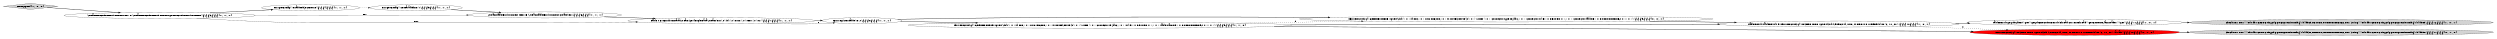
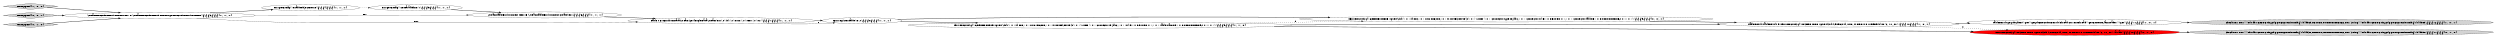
  digraph {
    rankdir=LR
    node [fillcolor=white shape=ellipse style=filled]
    edge [style=bold]
    n1 [label="env.getConfig().enableObjectReuse()@@@4@@@['1', '1', '1']"]
    n2 [label="env.getConfig().setParallelism(1)@@@5@@@['1', '1', '1']"]
    n3 [label="StreamTableEnvironment tEnv = StreamTableEnvironment.create(env)@@@6@@@['1', '1', '1']"]
    n4 [label="Table t = tEnv.fromDataStream(get4TupleDataStream(env),$(\"id\"),$(\"num\"),$(\"text\"),$(\"ts\"))@@@7@@@['1', '1', '1']"]
    n5 [label="tEnv.registerTable(\"T\",t)@@@8@@@['1', '1', '1']"]
    n6 [label="tEnv.executeSql(\"CREATE TABLE upsertSink (\" + \" id INT,\" + \" num BIGINT,\" + \" ts TIMESTAMP(3)\" + \") WITH (\" + \" 'connector.type'='jdbc',\" + \" 'connector.url'='\" + DB_URL + \"',\" + \" 'connector.table'='\" + OUTPUT_TABLE2 + \"'\" + \")\")@@@9@@@['0', '0', '1']"]
    n7 [label="tEnv.executeSql(\"CREATE TABLE upsertSink (\" + \" id INT,\" + \" num BIGINT,\" + \" ts TIMESTAMP(3)\" + \") WITH (\" + \" 'connector'='jdbc',\" + \" 'url'='\" + DB_URL + \"',\" + \" 'table-name'='\" + OUTPUT_TABLE2 + \"'\" + \")\")@@@9@@@['1', '1', '0']"]
    n8 [label="TableResult tableResult = tEnv.executeSql(\"INSERT INTO upsertSink SELECT id, num, ts FROM T WHERE id IN (2, 10, 20)\")@@@10@@@['1', '0', '1']"]
    n9 [label="tableResult.getJobClient().get().getJobExecutionResult(Thread.currentThread().getContextClassLoader()).get()@@@11@@@['1', '0', '1']"]
    n10 [fillcolor=red label="tEnv.executeSql(\"INSERT INTO upsertSink SELECT id, num, ts FROM T WHERE id IN (2, 10, 20)\").await()@@@10@@@['0', '1', '0']"]
    n11 [fillcolor=lightgray label="check(new Row((((edu.fdu.CPPDG.tinypdg.pe.ExpressionInfo@1b4d5c9,DB_URL,OUTPUT_TABLE2,new String((((edu.fdu.CPPDG.tinypdg.pe.ExpressionInfo@1b4d5e9)@@@12@@@['1', '0', '1']"]
    n12 [fillcolor=lightgray label="testAppend['1', '0', '0']" shape=diamond]
    n13 [label="StreamExecutionEnvironment env = StreamExecutionEnvironment.getExecutionEnvironment()@@@3@@@['1', '1', '1']"]
+   n14 [fillcolor=lightgray label="testAppend['0', '0', '1']" shape=diamond]
    n15 [fillcolor=lightgray label="check(new Row((((edu.fdu.CPPDG.tinypdg.pe.ExpressionInfo@1b4d538,DB_URL,OUTPUT_TABLE2,new String((((edu.fdu.CPPDG.tinypdg.pe.ExpressionInfo@1b4d558)@@@11@@@['0', '1', '0']"]
+   n16 [fillcolor=lightgray label="testAppend['0', '1', '0']" shape=diamond]
    n1 -> n2 [style=dashed]
    n2 -> n3
    n3 -> n4
    n4 -> n5
    n4 -> n5 [label=t style=solid]
    n5 -> n6
    n5 -> n7
    n6 -> n8
    n7 -> n6 [label=0 style=dashed]
    n7 -> n8
    n7 -> n10
    n8 -> n9
    n8 -> n10 [label=0 style=dashed]
    n9 -> n11
    n10 -> n15
    n12 -> n13
    n13 -> n1
    n13 -> n3 [label=env style=solid]
    n13 -> n4 [label=env style=solid]
+   n14 -> n13
+   n16 -> n13
  }
